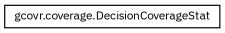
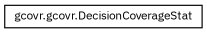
  digraph {
    rankdir=LR
    fontname="IBM Plex Sans"
-   n1 [color=black fillcolor=white fontname="IBM Plex Sans" fontsize=10 height=0.2 label="gcovr.coverage.DecisionCoverageStat" shape=record style=filled width=0.4]
+   n1 [color=black fillcolor=white fontname="IBM Plex Sans" fontsize=10 height=0.2 label="gcovr.gcovr.DecisionCoverageStat" shape=record style=filled width=0.4]
  }
